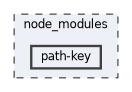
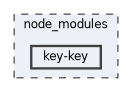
  digraph {
    compound=true
-   n1 [color=grey25 fillcolor="#edf0f7" fontname=Helvetica fontsize=10 height=0.2 label="path-key" shape=box style="filled,bold" width=0.4]
+   n1 [color=grey25 fillcolor="#edf0f7" fontname=Helvetica fontsize=10 height=0.2 label="key-key" shape=box style="filled,bold" width=0.4]
    subgraph cluster_1 {
      bgcolor="#edf0f7"
      fontname=Helvetica
      fontsize=10
      label=node_modules
      pencolor=grey25
      style="filled,dashed"
      n1
    }
  }
